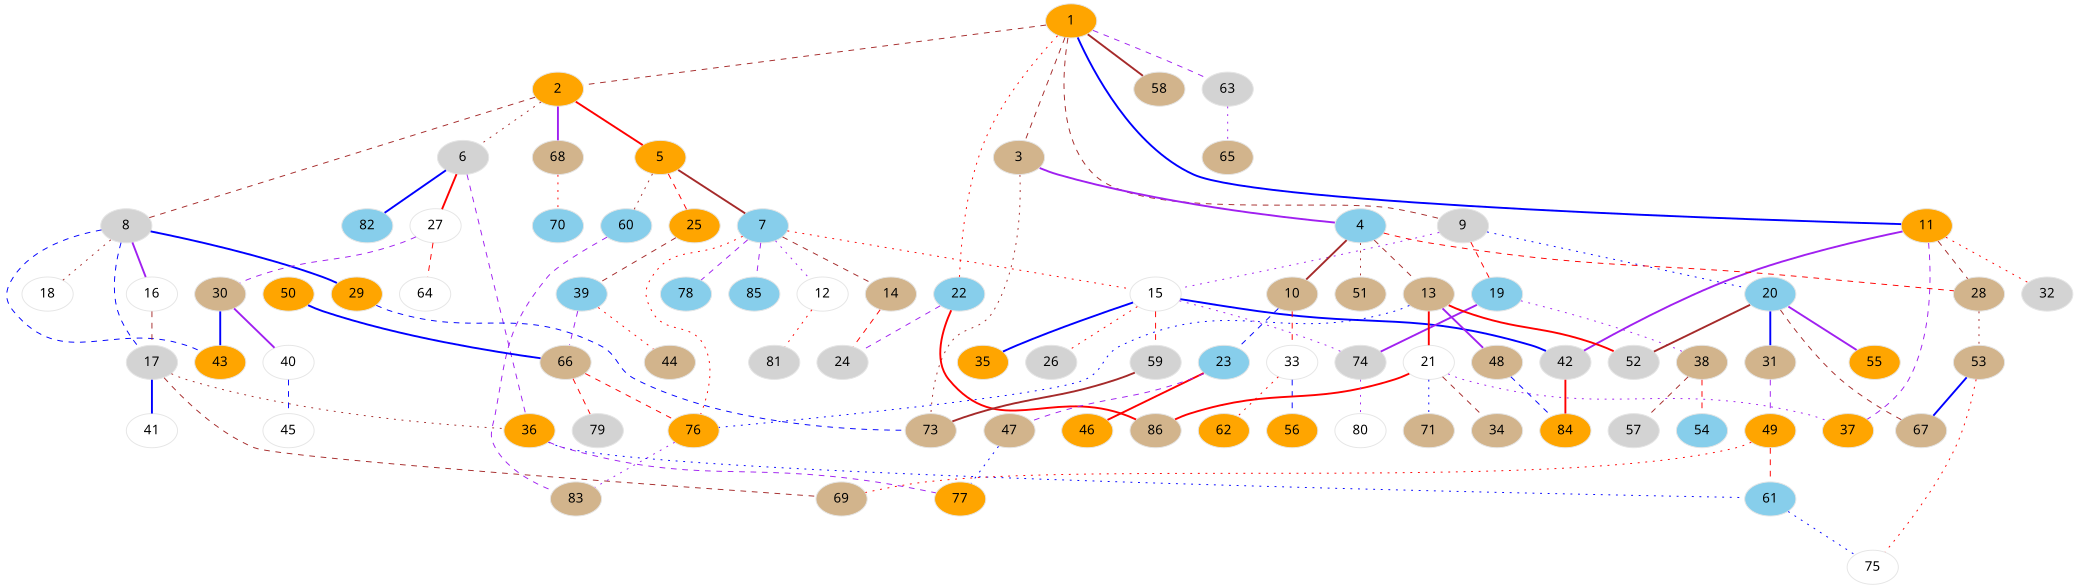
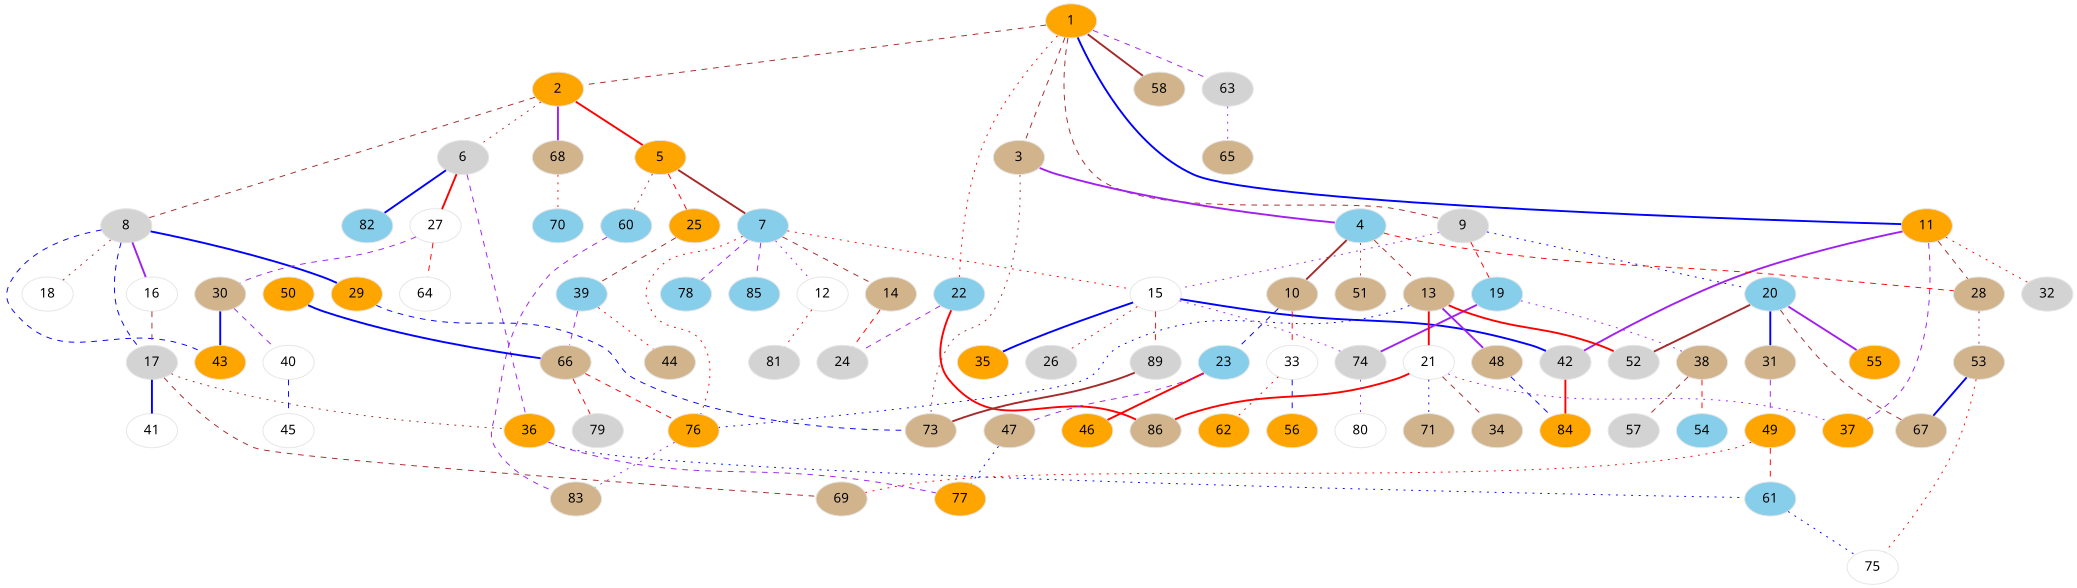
  graph {
    fontname="Noto Sans"
    node [color=gray90 fillcolor=tan fontname="Noto Sans" style=filled]
    edge [color=red fontname="Noto Sans" style=dashed]
    1 [fillcolor=orange]
    2 [fillcolor=orange]
    3
    9 [fillcolor=lightgrey]
    11 [fillcolor=orange]
    22 [fillcolor=skyblue]
    58
    63 [fillcolor=lightgrey]
    5 [fillcolor=orange]
    6 [fillcolor=lightgrey]
    8 [fillcolor=lightgrey]
    68
    4 [fillcolor=skyblue]
    73
    15 [fillcolor=white]
    19 [fillcolor=skyblue]
    20 [fillcolor=skyblue]
    28
    32 [fillcolor=lightgrey]
    37 [fillcolor=orange]
    42 [fillcolor=lightgrey]
    24 [fillcolor=lightgrey]
    86
    65
    7 [fillcolor=skyblue]
    25 [fillcolor=orange]
    60 [fillcolor=skyblue]
    27 [fillcolor=white]
    36 [fillcolor=orange]
    82 [fillcolor=skyblue]
    16 [fillcolor=white]
    17 [fillcolor=lightgrey]
    18 [fillcolor=white]
    29 [fillcolor=orange]
    43 [fillcolor=orange]
    70 [fillcolor=skyblue]
    10
    13
    51
    23 [fillcolor=skyblue]
    33 [fillcolor=white]
    76 [fillcolor=orange]
    21 [fillcolor=white]
    48
    52 [fillcolor=lightgrey]
    53
    12 [fillcolor=white]
    14
    78 [fillcolor=skyblue]
    85 [fillcolor=skyblue]
    39 [fillcolor=skyblue]
    83
    30
    64 [fillcolor=white]
    61 [fillcolor=skyblue]
    77 [fillcolor=orange]
    81 [fillcolor=lightgrey]
    26 [fillcolor=lightgrey]
    35 [fillcolor=orange]
-   59 [fillcolor=lightgrey]
+   59 [fillcolor=lightgrey label=89]
    74 [fillcolor=lightgrey]
    41 [fillcolor=white]
    69
    38
    31
    55 [fillcolor=orange]
    67
    50 [fillcolor=orange]
    66
    46 [fillcolor=orange]
    47
    56 [fillcolor=orange]
    62 [fillcolor=orange]
    84 [fillcolor=orange]
    34
    71
    80 [fillcolor=white]
    54 [fillcolor=skyblue]
    57 [fillcolor=lightgrey]
    49 [fillcolor=orange]
    44
    40 [fillcolor=white]
    75 [fillcolor=white]
    45 [fillcolor=white]
    79 [fillcolor=lightgrey]
    1 -- 2 [color=brown]
    1 -- 3 [color=brown]
    1 -- 9 [color=brown]
    1 -- 11 [color=blue style=bold]
    1 -- 22 [style=dotted]
    1 -- 58 [color=brown style=bold]
    1 -- 63 [color=purple]
    2 -- 5 [style=bold]
    2 -- 6 [color=brown style=dotted]
    2 -- 8 [color=brown]
    2 -- 68 [color=purple style=bold]
    3 -- 4 [color=purple style=bold]
    3 -- 73 [color=brown style=dotted]
    9 -- 15 [color=purple style=dotted]
    9 -- 19
    9 -- 20 [color=blue style=dotted]
    11 -- 28 [color=brown]
    11 -- 32 [style=dotted]
    11 -- 37 [color=purple]
    11 -- 42 [color=purple style=bold]
    22 -- 24 [color=purple]
    22 -- 86 [style=bold]
    63 -- 65 [color=purple style=dotted]
    5 -- 7 [color=brown style=bold]
    5 -- 25
    5 -- 60 [color=brown style=dotted]
    6 -- 27 [style=bold]
    6 -- 36 [color=purple]
    6 -- 82 [color=blue style=bold]
    8 -- 16 [color=purple style=bold]
    8 -- 17 [color=blue]
    8 -- 18 [color=brown style=dotted]
    8 -- 29 [color=blue style=bold]
    8 -- 43 [color=blue]
    68 -- 70 [style=dotted]
    4 -- 28
    4 -- 10 [color=brown style=bold]
    4 -- 13 [color=brown]
    4 -- 51 [color=brown style=dotted]
    15 -- 42 [color=blue style=bold]
    15 -- 26 [style=dotted]
    15 -- 35 [color=blue style=bold]
    15 -- 59
    15 -- 74 [color=purple style=dotted]
    19 -- 74 [color=purple style=bold]
    19 -- 38 [color=purple style=dotted]
    20 -- 52 [color=brown style=bold]
    20 -- 31 [color=blue style=bold]
    20 -- 55 [color=purple style=bold]
    20 -- 67 [color=brown]
    28 -- 53 [color=brown style=dotted]
    42 -- 84 [style=bold]
    7 -- 15 [style=dotted]
    7 -- 76 [style=dotted]
    7 -- 12 [color=purple style=dotted]
    7 -- 14 [color=brown]
    7 -- 78 [color=purple]
    7 -- 85 [color=purple]
    25 -- 39 [color=brown]
    60 -- 83 [color=purple]
    27 -- 30 [color=purple]
    27 -- 64
    36 -- 61 [color=blue style=dotted]
    36 -- 77 [color=purple]
    16 -- 17 [color=brown]
    17 -- 36 [color=brown style=dotted]
    17 -- 41 [color=blue style=bold]
    17 -- 69 [color=brown]
    29 -- 73 [color=blue]
    10 -- 23 [color=blue]
    10 -- 33
    13 -- 76 [color=blue style=dotted]
    13 -- 21 [style=bold]
    13 -- 48 [color=purple style=bold]
    13 -- 52 [style=bold]
    23 -- 46 [style=bold]
    23 -- 47 [color=purple]
    33 -- 56 [color=blue]
    33 -- 62 [style=dotted]
    76 -- 83 [color=purple style=dotted]
    21 -- 37 [color=purple style=dotted]
    21 -- 86 [style=bold]
    21 -- 34 [color=brown]
    21 -- 71 [color=blue style=dotted]
    48 -- 84 [color=blue]
    53 -- 67 [color=blue style=bold]
    53 -- 75 [style=dotted]
    12 -- 81 [style=dotted]
    14 -- 24
    39 -- 66 [color=purple]
    39 -- 44 [style=dotted]
    30 -- 43 [color=blue style=bold]
-   30 -- 40 [color=purple style=bold]
+   30 -- 40 [color=purple]
    61 -- 75 [color=blue style=dotted]
    59 -- 73 [color=brown style=bold]
    74 -- 80 [color=purple style=dotted]
    38 -- 54
    38 -- 57 [color=brown]
    31 -- 49 [color=purple]
    50 -- 66 [color=blue style=bold]
    66 -- 76
    66 -- 79
    47 -- 77 [color=blue style=dotted]
    49 -- 61
    49 -- 69 [style=dotted]
    40 -- 45 [color=blue]
  }
